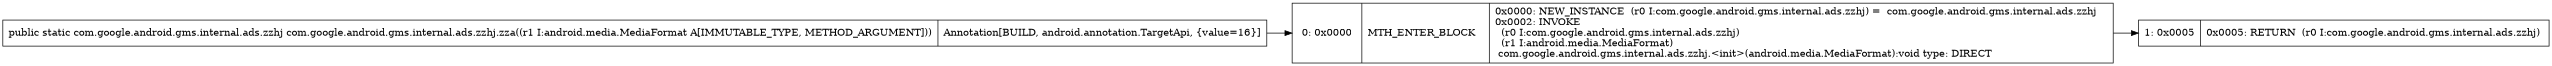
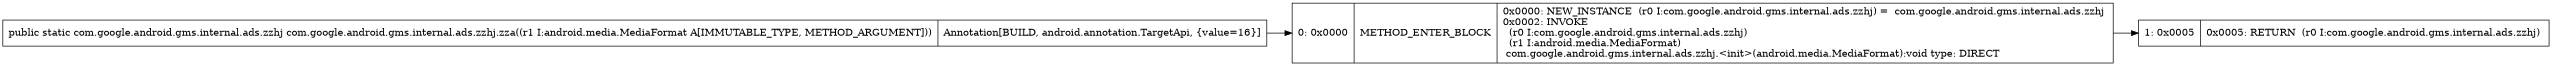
  digraph {
    rankdir=LR
    node [shape=record]
-   n1 [label="{0\:\ 0x0000|MTH_ENTER_BLOCK\l|0x0000: NEW_INSTANCE  (r0 I:com.google.android.gms.internal.ads.zzhj) =  com.google.android.gms.internal.ads.zzhj \l0x0002: INVOKE  \l  (r0 I:com.google.android.gms.internal.ads.zzhj)\l  (r1 I:android.media.MediaFormat)\l com.google.android.gms.internal.ads.zzhj.\<init\>(android.media.MediaFormat):void type: DIRECT \l}"]
+   n1 [label="{0\:\ 0x0000|METHOD_ENTER_BLOCK\l|0x0000: NEW_INSTANCE  (r0 I:com.google.android.gms.internal.ads.zzhj) =  com.google.android.gms.internal.ads.zzhj \l0x0002: INVOKE  \l  (r0 I:com.google.android.gms.internal.ads.zzhj)\l  (r1 I:android.media.MediaFormat)\l com.google.android.gms.internal.ads.zzhj.\<init\>(android.media.MediaFormat):void type: DIRECT \l}"]
    n2 [label="{1\:\ 0x0005|0x0005: RETURN  (r0 I:com.google.android.gms.internal.ads.zzhj) \l}"]
    n3 [label="{public static com.google.android.gms.internal.ads.zzhj com.google.android.gms.internal.ads.zzhj.zza((r1 I:android.media.MediaFormat A[IMMUTABLE_TYPE, METHOD_ARGUMENT]))  | Annotation[BUILD, android.annotation.TargetApi, \{value=16\}]\l}"]
    n1 -> n2
    n3 -> n1
  }
